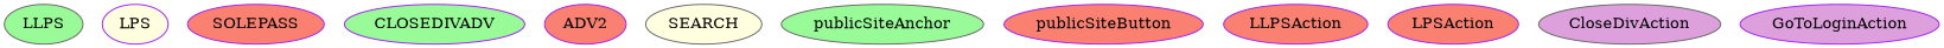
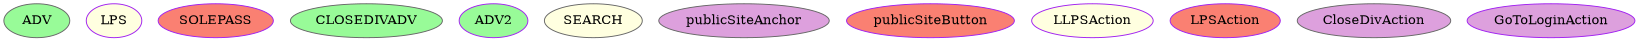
  digraph {
    ranksep=0
    node [style=filled fillcolor=palegreen color=purple]
-   LLPS [color=gray40]
+   LLPS [color=gray40 label=ADV]
    LPS [fillcolor=lightyellow]
    SOLEPASS [fillcolor=salmon]
-   CLOSEDIVADV
-   ADV2 [fillcolor=salmon]
+   CLOSEDIVADV [color=gray40]
+   ADV2
    SEARCH [fillcolor=lightyellow color=gray40]
-   publicSiteAnchor [color=gray40]
+   publicSiteAnchor [fillcolor=plum color=gray40]
    publicSiteButton [fillcolor=salmon]
-   LLPSAction [fillcolor=salmon]
+   LLPSAction [fillcolor=lightyellow]
    LPSAction [fillcolor=salmon]
    CloseDivAction [fillcolor=plum color=gray40]
    GoToLoginAction [fillcolor=plum]
  }
